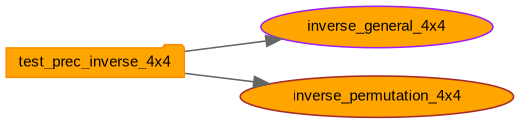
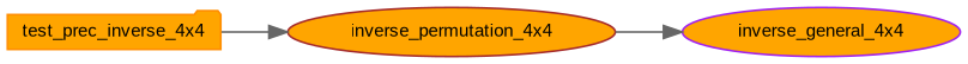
  digraph {
    fontname="Liberation Sans"
    rankdir=LR
    node [fillcolor=orange fontname="Liberation Sans" fontsize=10 shape=ellipse style=filled]
    edge [color=gray40 fontname="Liberation Sans" fontsize=10 labelfontname=Helvetica labelfontsize=10 style=solid]
    n1 [color=darkorange fontcolor=black height=0.2 label=test_prec_inverse_4x4 shape=folder width=0.4]
    n2 [color=purple height=0.2 label=inverse_general_4x4 width=0.4]
    n3 [color=brown height=0.2 label=inverse_permutation_4x4 width=0.4]
-   n1 -> n2
+   n3 -> n2
    n1 -> n3
  }
